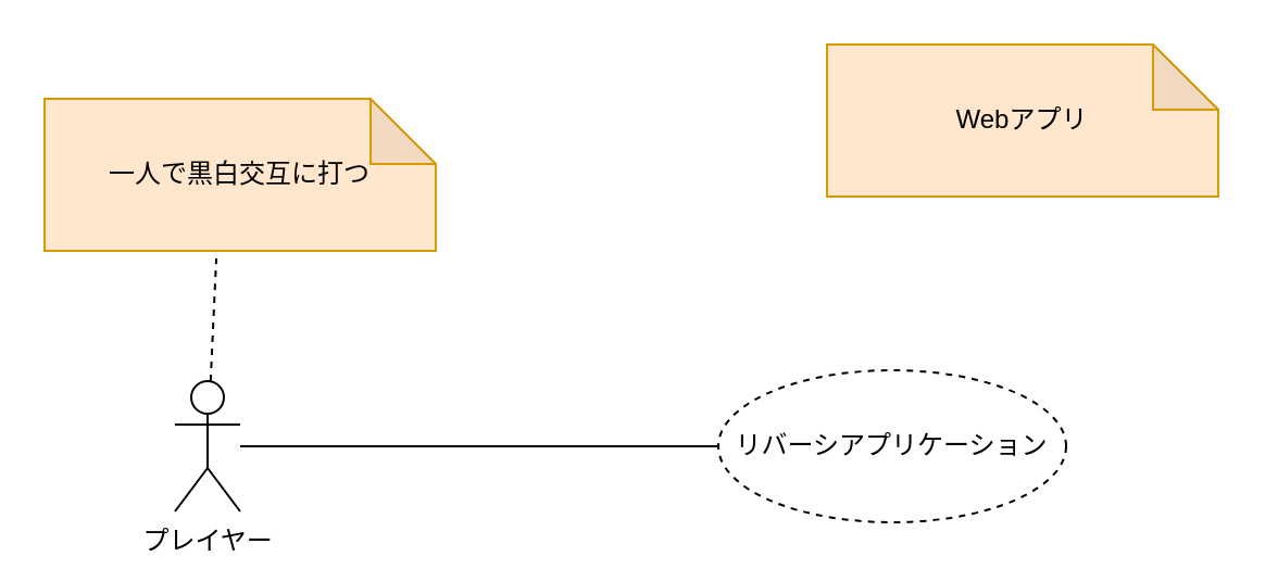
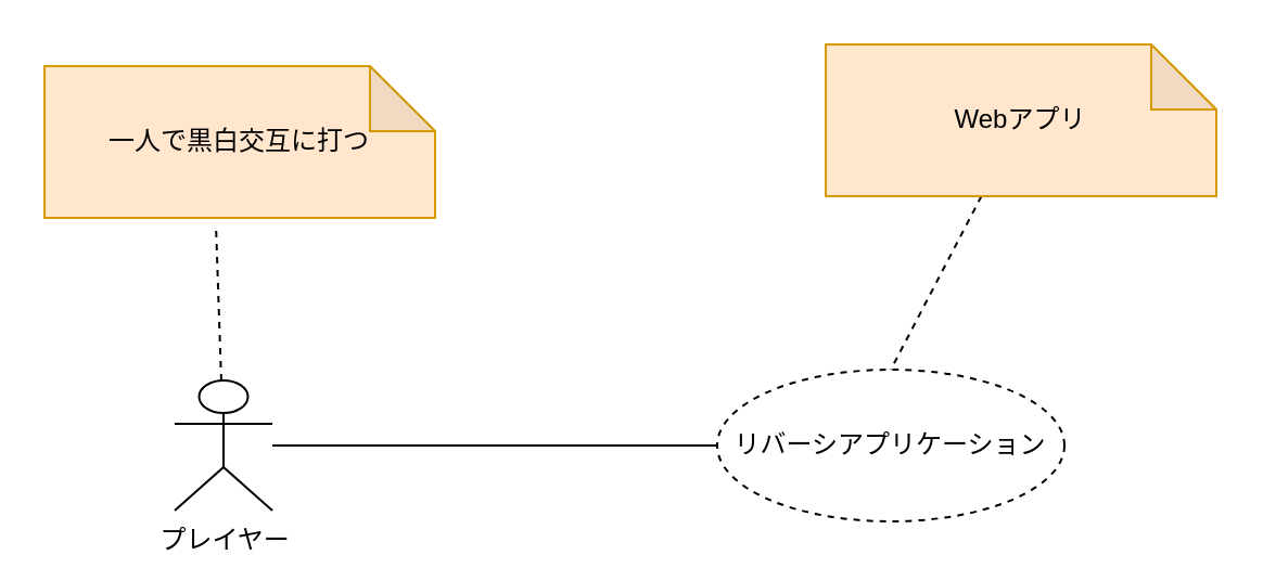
  <mxCell id="0" />
  <mxCell id="1" parent="0" />
  <mxCell id="2" value="リバーシアプリケーション" style="ellipse;whiteSpace=wrap;html=1;dashed=1;" vertex="1" parent="1"><mxGeometry x="330" y="170" width="160" height="70" as="geometry" /></mxCell>
  <mxCell id="3" style="edgeStyle=none;html=1;entryX=0.439;entryY=1.05;entryDx=0;entryDy=0;entryPerimeter=0;dashed=1;labelBackgroundColor=none;strokeColor=default;strokeWidth=1;fontColor=default;endArrow=none;endFill=0;" edge="1" parent="1" source="4" target="8"><mxGeometry relative="1" as="geometry" /></mxCell>
- <mxCell id="4" value="プレイヤー" style="shape=umlActor;verticalLabelPosition=bottom;verticalAlign=top;html=1;" vertex="1" parent="1"><mxGeometry x="80" y="175" width="30" height="60" as="geometry" /></mxCell>
+ <mxCell id="4" value="プレイヤー" style="shape=umlActor;verticalLabelPosition=bottom;verticalAlign=top;html=1;" vertex="1" parent="1"><mxGeometry x="80" y="175" width="45" height="60" as="geometry" /></mxCell>
  <mxCell id="5" value="" style="endArrow=none;edgeStyle=orthogonalEdgeStyle;entryX=0;entryY=0.5;entryDx=0;entryDy=0;strokeWidth=1;labelBackgroundColor=none;fontColor=default;html=1;" edge="1" parent="1" source="4" target="2"><mxGeometry relative="1" as="geometry"><mxPoint x="190" y="190" as="sourcePoint" /><mxPoint x="350" y="190" as="targetPoint" /></mxGeometry></mxCell>
+ <mxCell id="6" style="edgeStyle=none;html=1;entryX=0.5;entryY=0;entryDx=0;entryDy=0;labelBackgroundColor=none;strokeWidth=1;fontColor=default;strokeColor=default;endArrow=none;endFill=0;dashed=1;" edge="1" parent="1" source="7" target="2"><mxGeometry relative="1" as="geometry" /></mxCell>
  <mxCell id="7" value="Webアプリ" style="shape=note;whiteSpace=wrap;html=1;backgroundOutline=1;darkOpacity=0.05;fillColor=#ffe6cc;strokeColor=#d79b00;" vertex="1" parent="1"><mxGeometry x="380" y="20" width="180" height="70" as="geometry" /></mxCell>
- <mxCell id="8" value="一人で黒白交互に打つ" style="shape=note;whiteSpace=wrap;html=1;backgroundOutline=1;darkOpacity=0.05;fillColor=#ffe6cc;strokeColor=#d79b00;" vertex="1" parent="1"><mxGeometry x="20" y="45" width="180" height="70" as="geometry" /></mxCell>
+ <mxCell id="8" value="一人で黒白交互に打つ" style="shape=note;whiteSpace=wrap;html=1;backgroundOutline=1;darkOpacity=0.05;fillColor=#ffe6cc;strokeColor=#d79b00;" vertex="1" parent="1"><mxGeometry x="20" y="30" width="180" height="70" as="geometry" /></mxCell>
